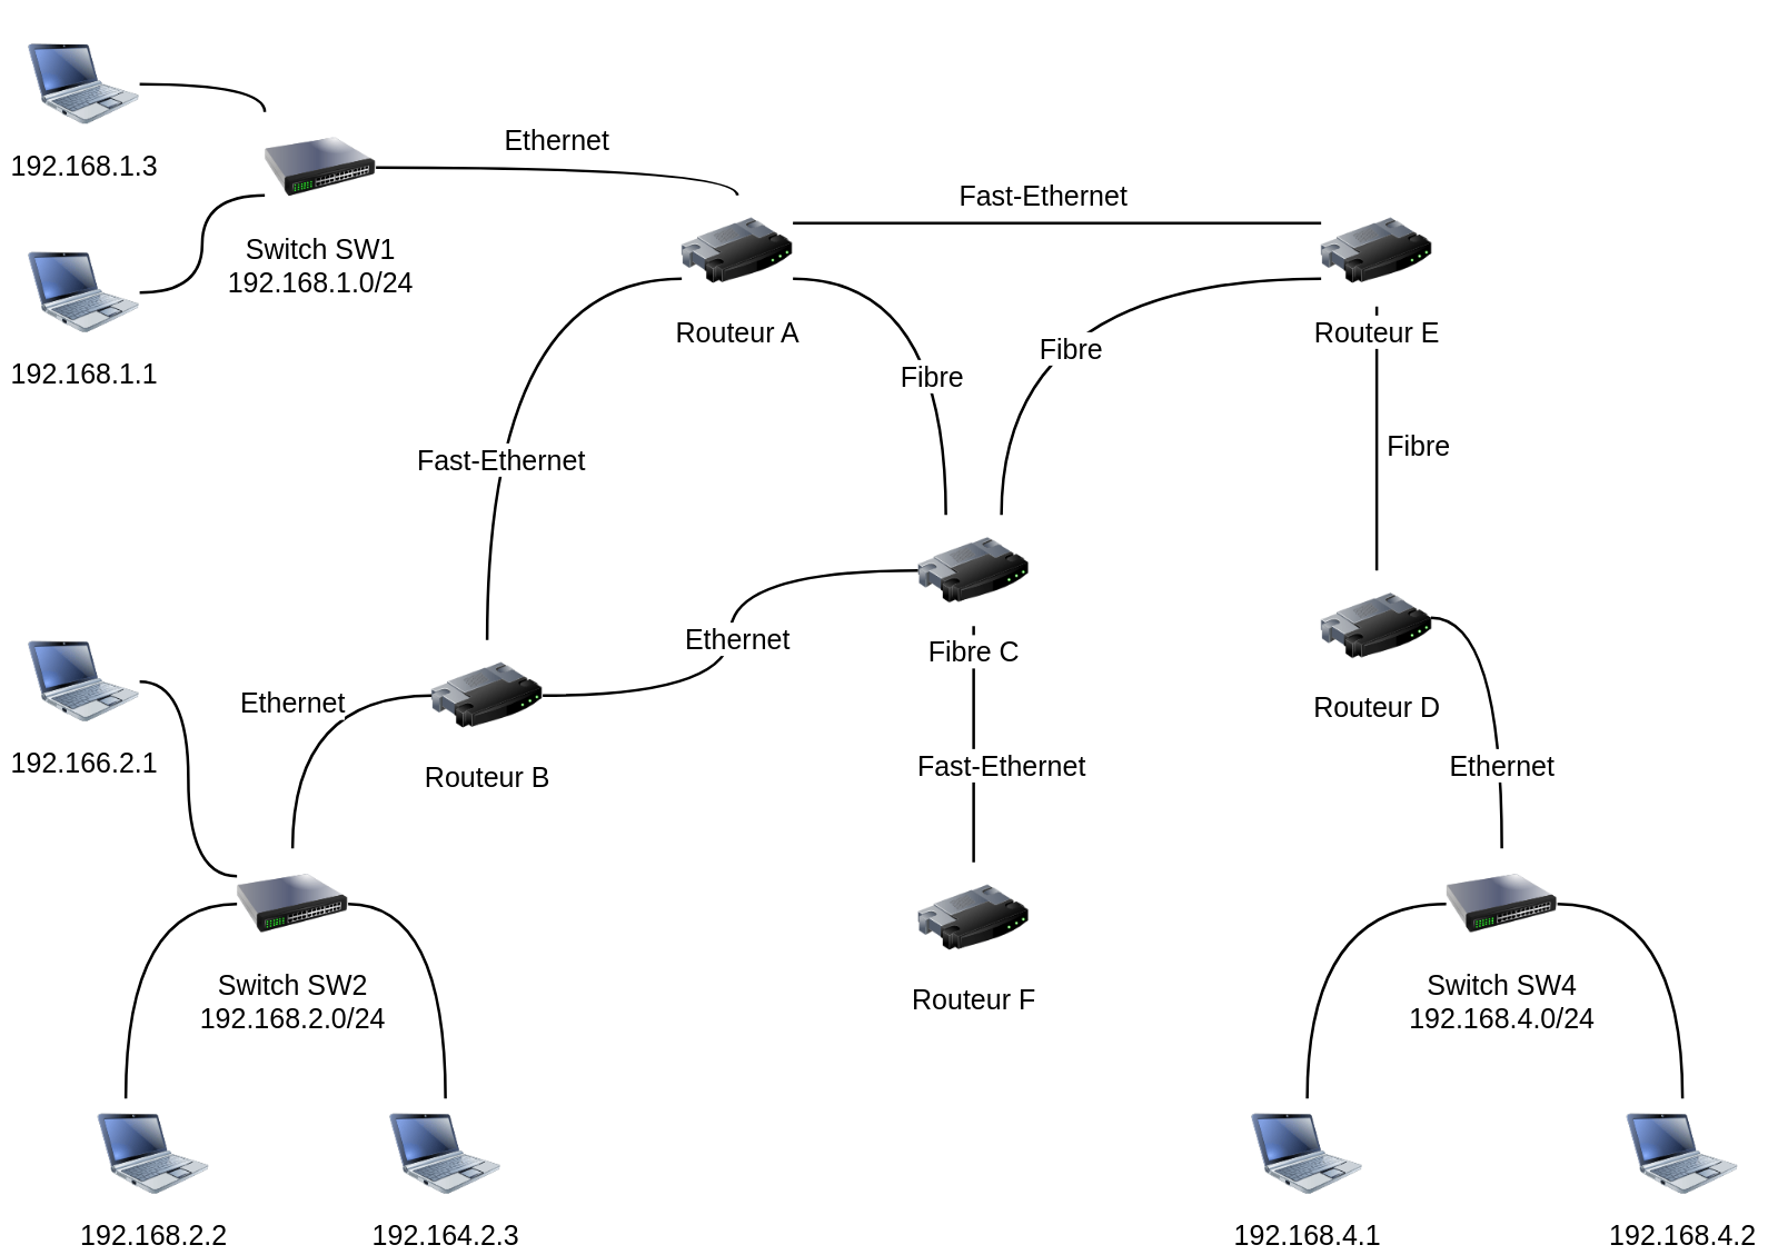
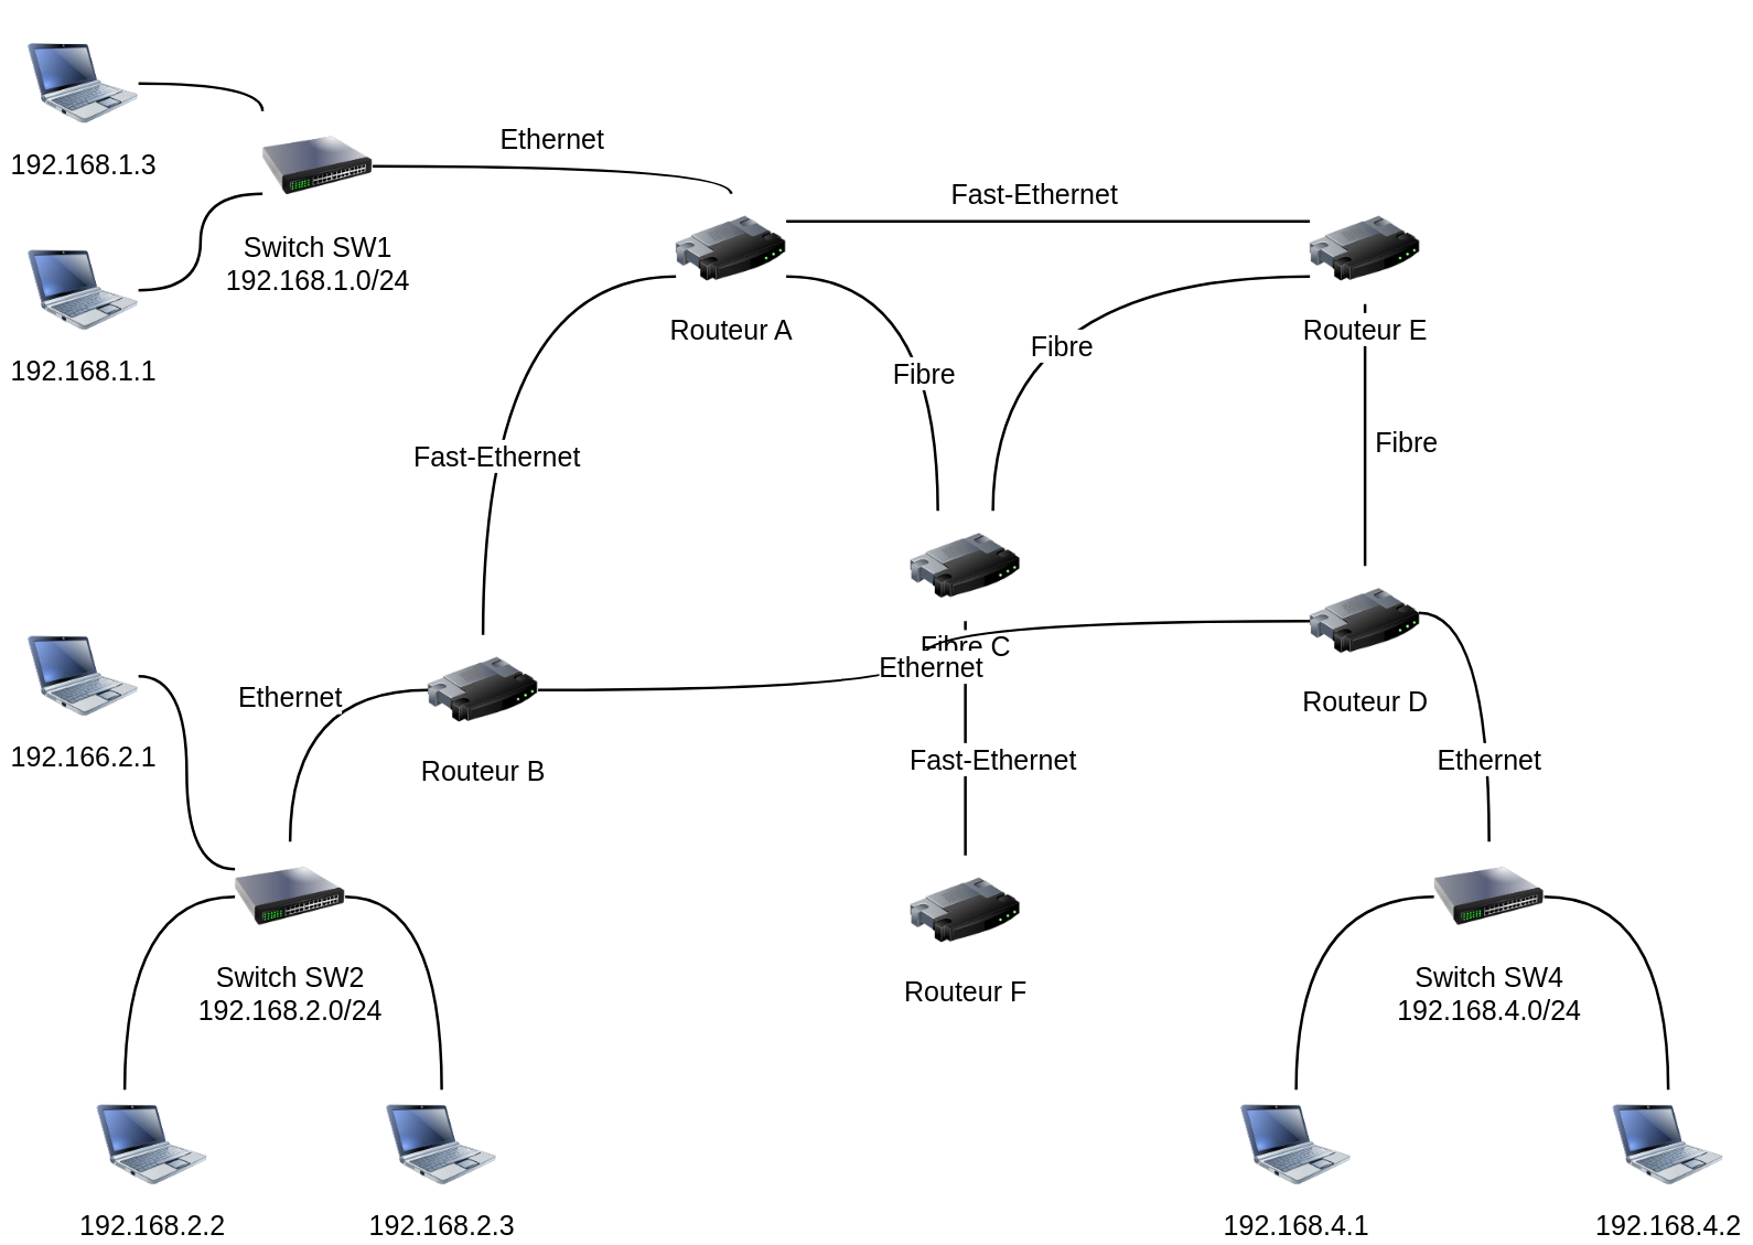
  <mxCell id="0" />
  <mxCell id="1" parent="0" />
  <mxCell id="2" value="Fast-Ethernet" style="edgeStyle=orthogonalEdgeStyle;rounded=1;orthogonalLoop=1;jettySize=auto;html=1;curved=1;exitX=1;exitY=0.25;exitDx=0;exitDy=0;entryX=0;entryY=0.25;entryDx=0;entryDy=0;strokeWidth=2;endArrow=none;endFill=0;endSize=0;startSize=0;fontSize=20;" parent="1" source="4" target="7" edge="1"><mxGeometry x="-0.053" y="20" relative="1" as="geometry"><mxPoint as="offset" /></mxGeometry></mxCell>
  <mxCell id="3" value="Fibre" style="edgeStyle=orthogonalEdgeStyle;curved=1;rounded=1;orthogonalLoop=1;jettySize=auto;html=1;exitX=1;exitY=0.75;exitDx=0;exitDy=0;entryX=0.25;entryY=0;entryDx=0;entryDy=0;strokeWidth=2;endArrow=none;endFill=0;endSize=0;startSize=0;fontSize=20;" parent="1" source="4" target="9" edge="1"><mxGeometry x="0.286" y="-10" relative="1" as="geometry"><mxPoint as="offset" /></mxGeometry></mxCell>
  <mxCell id="4" value="Routeur A" style="image;html=1;image=img/lib/clip_art/networking/Router_128x128.png;rounded=1;fontSize=20;" parent="1" vertex="1"><mxGeometry x="490" y="140" width="80" height="80" as="geometry" /></mxCell>
  <mxCell id="5" value="Fibre" style="edgeStyle=orthogonalEdgeStyle;rounded=1;orthogonalLoop=1;jettySize=auto;html=1;curved=1;exitX=0;exitY=0.75;exitDx=0;exitDy=0;strokeWidth=2;endArrow=none;endFill=0;endSize=0;startSize=0;fontSize=20;entryX=0.75;entryY=0;entryDx=0;entryDy=0;" parent="1" source="7" target="9" edge="1"><mxGeometry x="0.4" y="50" relative="1" as="geometry"><mxPoint as="offset" /></mxGeometry></mxCell>
  <mxCell id="6" value="Fibre" style="edgeStyle=orthogonalEdgeStyle;curved=1;rounded=1;orthogonalLoop=1;jettySize=auto;html=1;strokeWidth=2;endArrow=none;endFill=0;endSize=0;startSize=0;fontSize=20;" parent="1" source="7" target="14" edge="1"><mxGeometry x="0.053" y="30" relative="1" as="geometry"><mxPoint as="offset" /></mxGeometry></mxCell>
  <mxCell id="7" value="Routeur E" style="image;html=1;image=img/lib/clip_art/networking/Router_128x128.png;rounded=1;fontSize=20;verticalAlign=top;horizontal=1;" parent="1" vertex="1"><mxGeometry x="950" y="140" width="80" height="80" as="geometry" /></mxCell>
  <mxCell id="8" value="Fast-Ethernet" style="edgeStyle=orthogonalEdgeStyle;curved=1;rounded=1;orthogonalLoop=1;jettySize=auto;html=1;strokeWidth=2;endArrow=none;endFill=0;endSize=0;startSize=0;fontSize=20;" parent="1" source="9" target="13" edge="1"><mxGeometry x="0.176" y="20" relative="1" as="geometry"><mxPoint as="offset" /></mxGeometry></mxCell>
  <mxCell id="9" value="Fibre C" style="image;html=1;image=img/lib/clip_art/networking/Router_128x128.png;rounded=1;fontSize=20;" parent="1" vertex="1"><mxGeometry x="660" y="370" width="80" height="80" as="geometry" /></mxCell>
- <mxCell id="10" value="Ethernet" style="edgeStyle=orthogonalEdgeStyle;curved=1;rounded=1;orthogonalLoop=1;jettySize=auto;html=1;exitX=1;exitY=0.5;exitDx=0;exitDy=0;strokeWidth=2;endArrow=none;endFill=0;endSize=0;startSize=0;fontSize=20;entryX=0;entryY=0.5;entryDx=0;entryDy=0;" parent="1" source="12" target="9" edge="1"><mxGeometry x="-0.028" y="-5" relative="1" as="geometry"><mxPoint y="-1" as="offset" /></mxGeometry></mxCell>
+ <mxCell id="10" value="Ethernet" style="edgeStyle=orthogonalEdgeStyle;curved=1;rounded=1;orthogonalLoop=1;jettySize=auto;html=1;exitX=1;exitY=0.5;exitDx=0;exitDy=0;strokeWidth=2;endArrow=none;endFill=0;endSize=0;startSize=0;fontSize=20;" parent="1" source="12" target="14" edge="1"><mxGeometry x="-0.028" y="-5" relative="1" as="geometry"><mxPoint y="-1" as="offset" /></mxGeometry></mxCell>
  <mxCell id="11" value="Fast-Ethernet" style="edgeStyle=orthogonalEdgeStyle;curved=1;rounded=1;orthogonalLoop=1;jettySize=auto;html=1;exitX=0.5;exitY=0;exitDx=0;exitDy=0;entryX=0;entryY=0.75;entryDx=0;entryDy=0;strokeWidth=2;endArrow=none;endFill=0;endSize=0;startSize=0;fontSize=20;" parent="1" source="12" target="4" edge="1"><mxGeometry x="-0.35" y="-10" relative="1" as="geometry"><mxPoint as="offset" /></mxGeometry></mxCell>
  <mxCell id="12" value="Routeur B" style="image;html=1;image=img/lib/clip_art/networking/Router_128x128.png;rounded=1;fontSize=20;" parent="1" vertex="1"><mxGeometry x="310" y="460" width="80" height="80" as="geometry" /></mxCell>
  <mxCell id="13" value="Routeur F" style="image;html=1;image=img/lib/clip_art/networking/Router_128x128.png;rounded=1;fontSize=20;" parent="1" vertex="1"><mxGeometry x="660" y="620" width="80" height="80" as="geometry" /></mxCell>
  <mxCell id="14" value="Routeur D" style="image;html=1;image=img/lib/clip_art/networking/Router_128x128.png;rounded=1;fontSize=20;" parent="1" vertex="1"><mxGeometry x="950" y="410" width="80" height="80" as="geometry" /></mxCell>
  <mxCell id="15" value="Ethernet" style="edgeStyle=orthogonalEdgeStyle;curved=1;rounded=1;orthogonalLoop=1;jettySize=auto;html=1;exitX=1;exitY=0.5;exitDx=0;exitDy=0;entryX=0.5;entryY=0;entryDx=0;entryDy=0;strokeWidth=2;endArrow=none;endFill=0;endSize=0;startSize=0;fontSize=20;" parent="1" source="16" target="4" edge="1"><mxGeometry x="-0.071" y="20" relative="1" as="geometry"><mxPoint as="offset" /></mxGeometry></mxCell>
  <mxCell id="16" value="&lt;div style=&quot;font-size: 20px;&quot;&gt;Switch SW1&lt;/div&gt;&lt;div style=&quot;font-size: 20px;&quot;&gt;192.168.1.0/24&lt;br style=&quot;font-size: 20px;&quot;&gt;&lt;/div&gt;" style="image;html=1;image=img/lib/clip_art/networking/Switch_128x128.png;rounded=1;fontSize=20;" parent="1" vertex="1"><mxGeometry x="190" y="80" width="80" height="80" as="geometry" /></mxCell>
  <mxCell id="17" value="Ethernet" style="edgeStyle=orthogonalEdgeStyle;curved=1;rounded=1;orthogonalLoop=1;jettySize=auto;html=1;exitX=0.5;exitY=0;exitDx=0;exitDy=0;entryX=0;entryY=0.5;entryDx=0;entryDy=0;strokeWidth=2;endArrow=none;endFill=0;endSize=0;startSize=0;fontSize=20;" parent="1" source="18" target="12" edge="1"><mxGeometry relative="1" as="geometry" /></mxCell>
  <mxCell id="18" value="&lt;div style=&quot;font-size: 20px;&quot;&gt;Switch SW2&lt;/div&gt;&lt;div style=&quot;font-size: 20px;&quot;&gt;192.168.2.0/24&lt;br style=&quot;font-size: 20px;&quot;&gt;&lt;/div&gt;" style="image;html=1;image=img/lib/clip_art/networking/Switch_128x128.png;rounded=1;fontSize=20;" parent="1" vertex="1"><mxGeometry x="170" y="610" width="80" height="80" as="geometry" /></mxCell>
  <mxCell id="19" value="Ethernet" style="edgeStyle=orthogonalEdgeStyle;curved=1;rounded=1;orthogonalLoop=1;jettySize=auto;html=1;exitX=0.5;exitY=0;exitDx=0;exitDy=0;entryX=0.988;entryY=0.425;entryDx=0;entryDy=0;entryPerimeter=0;strokeWidth=2;endArrow=none;endFill=0;endSize=0;startSize=0;fontSize=20;" parent="1" source="22" target="14" edge="1"><mxGeometry x="-0.447" relative="1" as="geometry"><mxPoint as="offset" /></mxGeometry></mxCell>
  <mxCell id="20" style="edgeStyle=orthogonalEdgeStyle;curved=1;rounded=1;orthogonalLoop=1;jettySize=auto;html=1;exitX=1;exitY=0.5;exitDx=0;exitDy=0;entryX=0.5;entryY=0;entryDx=0;entryDy=0;strokeWidth=2;endArrow=none;endFill=0;endSize=0;startSize=0;fontSize=20;" parent="1" source="22" target="33" edge="1"><mxGeometry relative="1" as="geometry" /></mxCell>
  <mxCell id="21" style="edgeStyle=orthogonalEdgeStyle;curved=1;rounded=1;orthogonalLoop=1;jettySize=auto;html=1;exitX=0;exitY=0.5;exitDx=0;exitDy=0;entryX=0.5;entryY=0;entryDx=0;entryDy=0;strokeWidth=2;endArrow=none;endFill=0;endSize=0;startSize=0;fontSize=20;" parent="1" source="22" target="34" edge="1"><mxGeometry relative="1" as="geometry" /></mxCell>
  <mxCell id="22" value="&lt;div style=&quot;font-size: 20px;&quot;&gt;Switch SW4&lt;/div&gt;&lt;div style=&quot;font-size: 20px;&quot;&gt;192.168.4.0/24&lt;br style=&quot;font-size: 20px;&quot;&gt;&lt;/div&gt;" style="image;html=1;image=img/lib/clip_art/networking/Switch_128x128.png;rounded=1;fontSize=20;" parent="1" vertex="1"><mxGeometry x="1040" y="610" width="80" height="80" as="geometry" /></mxCell>
  <mxCell id="23" style="edgeStyle=orthogonalEdgeStyle;curved=1;rounded=1;orthogonalLoop=1;jettySize=auto;html=1;exitX=1;exitY=0.5;exitDx=0;exitDy=0;entryX=0;entryY=0;entryDx=0;entryDy=0;strokeWidth=2;endArrow=none;endFill=0;endSize=0;startSize=0;fontSize=20;" parent="1" source="24" target="16" edge="1"><mxGeometry relative="1" as="geometry" /></mxCell>
  <mxCell id="24" value="192.168.1.3" style="image;html=1;image=img/lib/clip_art/computers/Netbook_128x128.png;rounded=1;fontSize=20;" parent="1" vertex="1"><mxGeometry x="20" y="20" width="80" height="80" as="geometry" /></mxCell>
  <mxCell id="25" style="edgeStyle=orthogonalEdgeStyle;curved=1;rounded=1;orthogonalLoop=1;jettySize=auto;html=1;exitX=1;exitY=0.5;exitDx=0;exitDy=0;entryX=0;entryY=0.75;entryDx=0;entryDy=0;strokeWidth=2;endArrow=none;endFill=0;endSize=0;startSize=0;fontSize=20;" parent="1" source="26" target="16" edge="1"><mxGeometry relative="1" as="geometry" /></mxCell>
  <mxCell id="26" value="192.168.1.1" style="image;html=1;image=img/lib/clip_art/computers/Netbook_128x128.png;rounded=1;fontSize=20;" parent="1" vertex="1"><mxGeometry x="20" y="170" width="80" height="80" as="geometry" /></mxCell>
  <mxCell id="27" style="edgeStyle=orthogonalEdgeStyle;curved=1;rounded=1;orthogonalLoop=1;jettySize=auto;html=1;exitX=1;exitY=0.5;exitDx=0;exitDy=0;entryX=0;entryY=0.25;entryDx=0;entryDy=0;strokeWidth=2;endArrow=none;endFill=0;endSize=0;startSize=0;fontSize=20;" parent="1" source="28" target="18" edge="1"><mxGeometry relative="1" as="geometry" /></mxCell>
  <mxCell id="28" value="192.166.2.1" style="image;html=1;image=img/lib/clip_art/computers/Netbook_128x128.png;rounded=1;fontSize=20;" parent="1" vertex="1"><mxGeometry x="20" y="450" width="80" height="80" as="geometry" /></mxCell>
  <mxCell id="29" style="edgeStyle=orthogonalEdgeStyle;curved=1;rounded=1;orthogonalLoop=1;jettySize=auto;html=1;exitX=0.25;exitY=0;exitDx=0;exitDy=0;entryX=0;entryY=0.5;entryDx=0;entryDy=0;fontSize=20;endArrow=none;endFill=0;startSize=0;endSize=0;strokeWidth=2;" parent="1" source="30" target="18" edge="1"><mxGeometry relative="1" as="geometry" /></mxCell>
  <mxCell id="30" value="192.168.2.2" style="image;html=1;image=img/lib/clip_art/computers/Netbook_128x128.png;rounded=1;fontSize=20;" parent="1" vertex="1"><mxGeometry x="70" y="790" width="80" height="80" as="geometry" /></mxCell>
  <mxCell id="31" style="edgeStyle=orthogonalEdgeStyle;curved=1;rounded=1;orthogonalLoop=1;jettySize=auto;html=1;exitX=0.5;exitY=0;exitDx=0;exitDy=0;entryX=1;entryY=0.5;entryDx=0;entryDy=0;strokeWidth=2;endArrow=none;endFill=0;endSize=0;startSize=0;fontSize=20;" parent="1" source="32" target="18" edge="1"><mxGeometry relative="1" as="geometry" /></mxCell>
- <mxCell id="32" value="192.164.2.3" style="image;html=1;image=img/lib/clip_art/computers/Netbook_128x128.png;rounded=1;fontSize=20;" parent="1" vertex="1"><mxGeometry x="280" y="790" width="80" height="80" as="geometry" /></mxCell>
+ <mxCell id="32" value="192.168.2.3" style="image;html=1;image=img/lib/clip_art/computers/Netbook_128x128.png;rounded=1;fontSize=20;" parent="1" vertex="1"><mxGeometry x="280" y="790" width="80" height="80" as="geometry" /></mxCell>
  <mxCell id="33" value="192.168.4.2" style="image;html=1;image=img/lib/clip_art/computers/Netbook_128x128.png;rounded=1;fontSize=20;" parent="1" vertex="1"><mxGeometry x="1170" y="790" width="80" height="80" as="geometry" /></mxCell>
  <mxCell id="34" value="192.168.4.1" style="image;html=1;image=img/lib/clip_art/computers/Netbook_128x128.png;rounded=1;fontSize=20;" parent="1" vertex="1"><mxGeometry x="900" y="790" width="80" height="80" as="geometry" /></mxCell>
